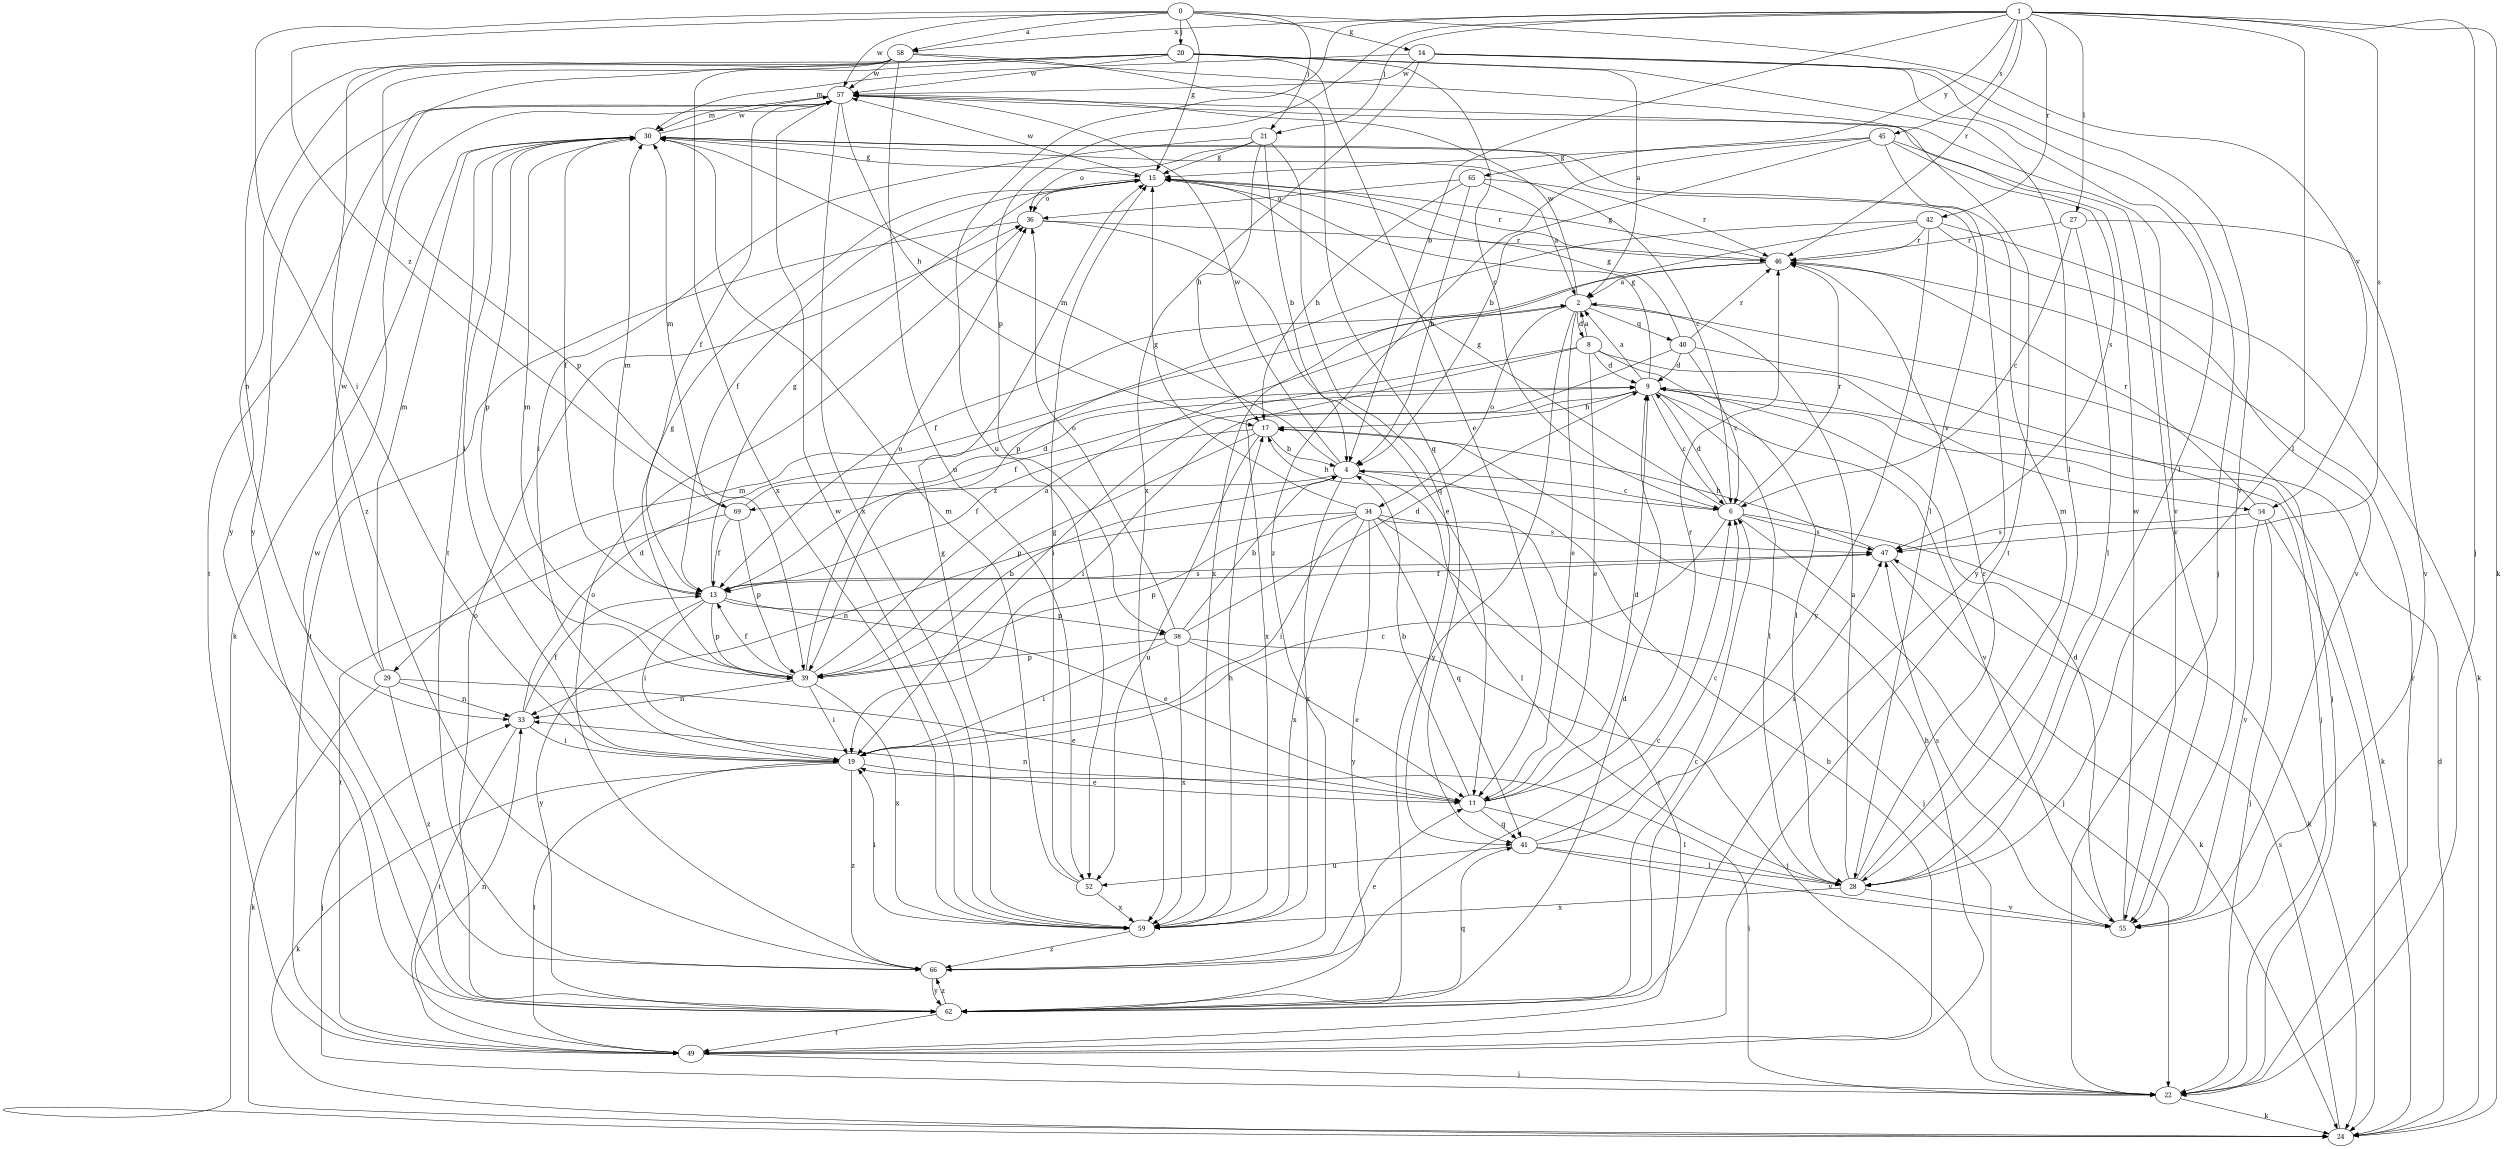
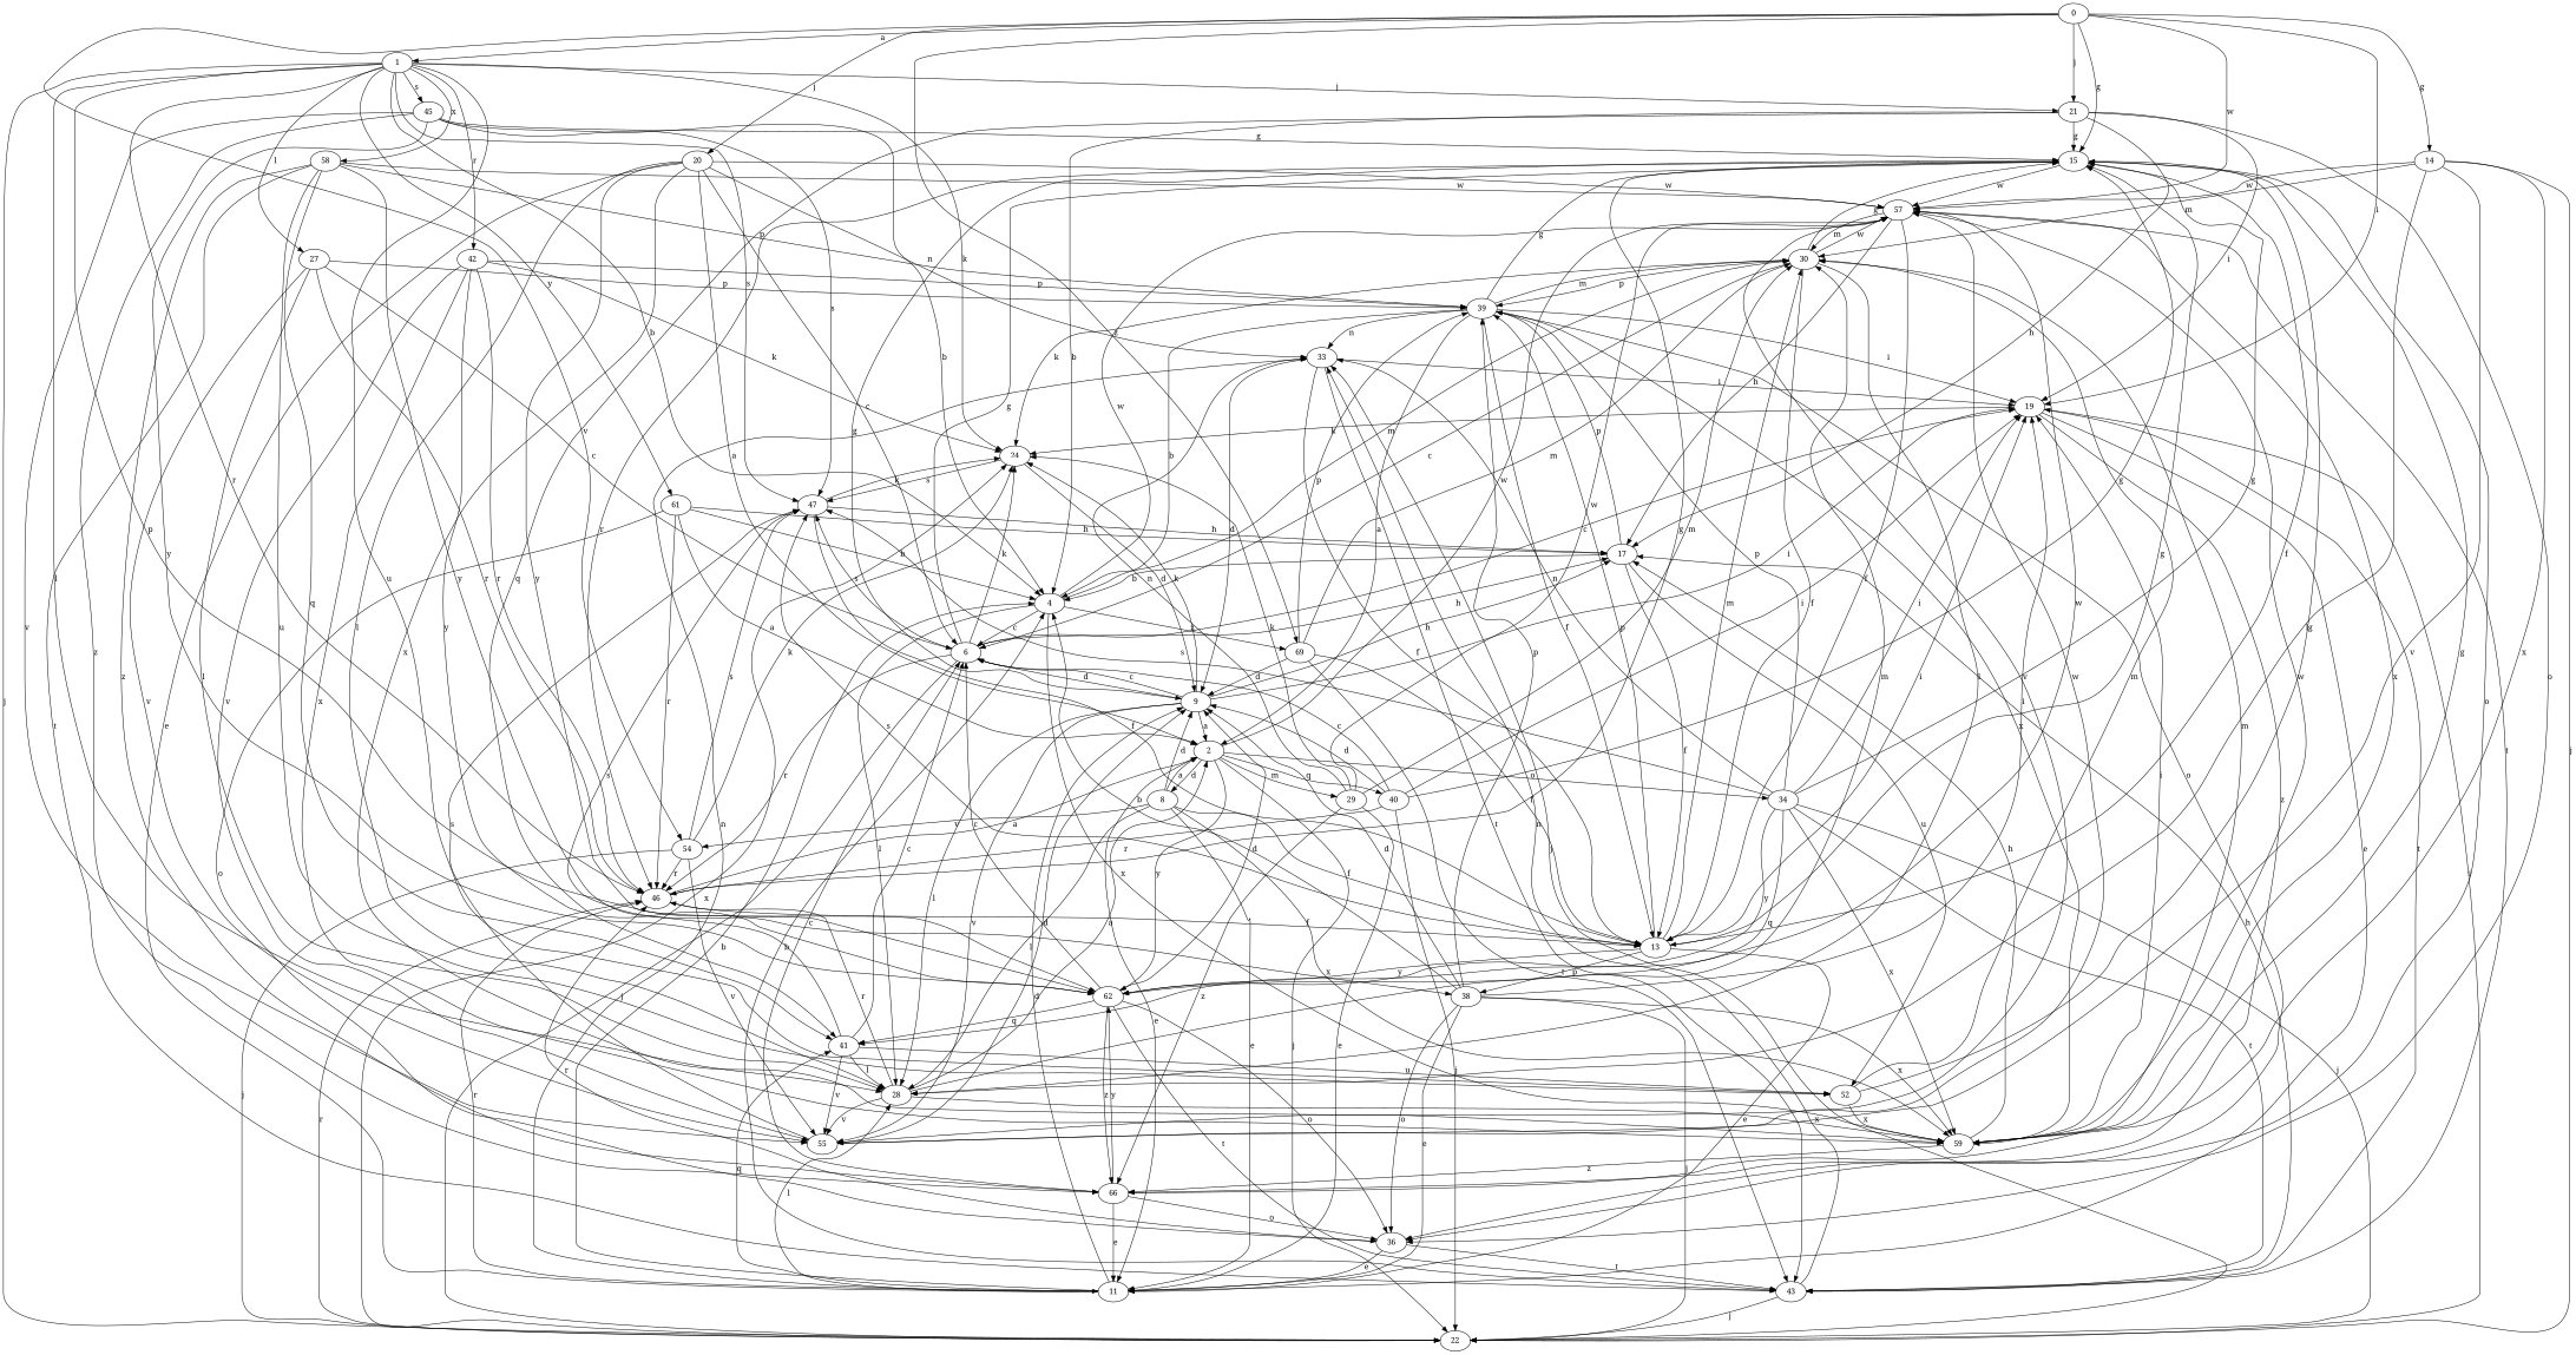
  strict digraph {
    fontname="Noto Serif"
    node [fontname="Noto Serif"]
    edge [fontname="Noto Serif"]
    0
    1
    14
    15
    19
    20
    21
    54
    57
    n10 [label=69]
    4
    22
    24
    27
    28
    38
    42
    n18 [label=46]
    45
    47
    52
    58
-   61 [label=65]
+   61
    30
    59
    55
    13
    36
    11
-   49
+   49 [label=43]
    66
    2
    62
    6
    33
    17
    41
    9
    39
    8
    29
    34
    40
-   0 -> 58 [label=a]
+   0 -> 1 [label=a]
    0 -> 14 [label=g]
    0 -> 15 [label=g]
    0 -> 19 [label=i]
    0 -> 20 [label=j]
    0 -> 21 [label=j]
    0 -> 54 [label=v]
    0 -> 57 [label=w]
    0 -> n10 [label=z]
    1 -> 21 [label=j]
    1 -> 4 [label=b]
    1 -> 22 [label=j]
    1 -> 24 [label=k]
    1 -> 27 [label=l]
    1 -> 28 [label=l]
    1 -> 38 [label=p]
    1 -> 42 [label=r]
    1 -> n18 [label=r]
    1 -> 45 [label=s]
    1 -> 47 [label=s]
    1 -> 52 [label=u]
    1 -> 58 [label=x]
    1 -> 61 [label=y]
    14 -> 57 [label=w]
    14 -> 22 [label=j]
    14 -> 28 [label=l]
    14 -> 30 [label=m]
    14 -> 59 [label=x]
    14 -> 55 [label=v]
    15 -> 57 [label=w]
    15 -> n18 [label=r]
    15 -> 13 [label=f]
    15 -> 36 [label=o]
    19 -> 24 [label=k]
    19 -> 11 [label=e]
    19 -> 49 [label=t]
    19 -> 66 [label=z]
    20 -> 57 [label=w]
    20 -> 28 [label=l]
    20 -> 59 [label=x]
    20 -> 11 [label=e]
    20 -> 2 [label=a]
    20 -> 62 [label=y]
    20 -> 6 [label=c]
    20 -> 33 [label=n]
    21 -> 15 [label=g]
    21 -> 19 [label=i]
    21 -> 4 [label=b]
    21 -> 36 [label=o]
    21 -> 17 [label=h]
    21 -> 41 [label=q]
    54 -> 22 [label=j]
    54 -> 24 [label=k]
    54 -> n18 [label=r]
    54 -> 47 [label=s]
    54 -> 55 [label=v]
    57 -> 30 [label=m]
    57 -> 59 [label=x]
    57 -> 55 [label=v]
    57 -> 13 [label=f]
    57 -> 49 [label=t]
    57 -> 17 [label=h]
    n10 -> 30 [label=m]
    n10 -> 13 [label=f]
    n10 -> 49 [label=t]
    n10 -> 9 [label=d]
    n10 -> 39 [label=p]
    4 -> 57 [label=w]
    4 -> n10 [label=z]
    4 -> 28 [label=l]
    4 -> 30 [label=m]
    4 -> 59 [label=x]
    4 -> 6 [label=c]
    22 -> 19 [label=i]
-   22 -> 24 [label=k]
+   22 -> 24 [label=x]
    22 -> n18 [label=r]
    22 -> 33 [label=j]
    24 -> 47 [label=s]
    24 -> 9 [label=d]
    27 -> 28 [label=l]
    27 -> n18 [label=r]
    27 -> 55 [label=v]
    27 -> 6 [label=c]
+   27 -> 39 [label=p]
    28 -> n18 [label=r]
    28 -> 30 [label=m]
    28 -> 59 [label=x]
    28 -> 55 [label=v]
    28 -> 2 [label=a]
    38 -> 19 [label=i]
    38 -> 4 [label=b]
    38 -> 22 [label=j]
    38 -> 59 [label=x]
    38 -> 36 [label=o]
    38 -> 11 [label=e]
    38 -> 9 [label=d]
    38 -> 39 [label=p]
    42 -> 24 [label=k]
    42 -> n18 [label=r]
    42 -> 59 [label=x]
    42 -> 55 [label=v]
    42 -> 62 [label=y]
    42 -> 39 [label=p]
    n18 -> 15 [label=g]
    n18 -> 13 [label=f]
    n18 -> 2 [label=a]
    45 -> 15 [label=g]
    45 -> 4 [label=b]
    45 -> 47 [label=s]
    45 -> 55 [label=v]
    45 -> 66 [label=z]
    45 -> 62 [label=y]
    47 -> 24 [label=k]
    47 -> 13 [label=f]
    47 -> 17 [label=h]
    52 -> 15 [label=g]
    52 -> 30 [label=m]
    52 -> 59 [label=x]
    58 -> 57 [label=w]
    58 -> 52 [label=u]
    58 -> 49 [label=t]
    58 -> 66 [label=z]
    58 -> 62 [label=y]
    58 -> 41 [label=q]
    58 -> 39 [label=p]
    61 -> 4 [label=b]
    61 -> n18 [label=r]
    61 -> 36 [label=o]
    61 -> 2 [label=a]
    61 -> 17 [label=h]
    30 -> 15 [label=g]
-   30 -> 19 [label=i]
    30 -> 57 [label=w]
    30 -> 24 [label=k]
    30 -> 28 [label=l]
    30 -> 13 [label=f]
    30 -> 6 [label=c]
    30 -> 39 [label=p]
    59 -> 15 [label=g]
    59 -> 19 [label=i]
    59 -> 57 [label=w]
    59 -> 66 [label=z]
    59 -> 17 [label=h]
    55 -> 57 [label=w]
    55 -> 47 [label=s]
    55 -> 9 [label=d]
    13 -> 15 [label=g]
    13 -> 19 [label=i]
    13 -> 38 [label=p]
    13 -> 47 [label=s]
    13 -> 30 [label=m]
    13 -> 11 [label=e]
    13 -> 62 [label=y]
    13 -> 39 [label=p]
    36 -> n18 [label=r]
    36 -> 11 [label=e]
    36 -> 49 [label=t]
    11 -> 4 [label=b]
    11 -> 28 [label=l]
    11 -> n18 [label=r]
    11 -> 33 [label=n]
    11 -> 41 [label=q]
    11 -> 9 [label=d]
    49 -> 4 [label=b]
    49 -> 22 [label=j]
    49 -> 33 [label=n]
    49 -> 17 [label=h]
-   66 -> 30 [label=t]
+   66 -> 30 [label=m]
    66 -> 36 [label=o]
    66 -> 11 [label=e]
    66 -> 62 [label=y]
    66 -> 6 [label=c]
    2 -> 57 [label=w]
    2 -> 22 [label=j]
    2 -> 11 [label=e]
    2 -> 62 [label=y]
    2 -> 8 [label=d]
    2 -> 29 [label=m]
    2 -> 34 [label=o]
    2 -> 40 [label=q]
    62 -> 57 [label=w]
    62 -> 36 [label=o]
    62 -> 49 [label=t]
    62 -> 66 [label=z]
    62 -> 6 [label=c]
    62 -> 41 [label=q]
    62 -> 9 [label=d]
    6 -> 15 [label=g]
    6 -> 19 [label=c]
    6 -> 22 [label=j]
    6 -> 24 [label=k]
    6 -> n18 [label=r]
    6 -> 47 [label=s]
    6 -> 17 [label=h]
    6 -> 9 [label=d]
    33 -> 19 [label=i]
    33 -> 13 [label=f]
    33 -> 49 [label=t]
    33 -> 9 [label=d]
    17 -> 4 [label=b]
    17 -> 52 [label=u]
    17 -> 13 [label=f]
    17 -> 39 [label=p]
    41 -> 28 [label=l]
    41 -> 47 [label=s]
    41 -> 52 [label=u]
    41 -> 55 [label=v]
    41 -> 6 [label=c]
    9 -> 15 [label=g]
    9 -> 19 [label=i]
    9 -> 24 [label=k]
    9 -> 28 [label=l]
    9 -> 55 [label=v]
    9 -> 2 [label=a]
    9 -> 6 [label=c]
    9 -> 17 [label=h]
    39 -> 15 [label=g]
    39 -> 19 [label=i]
    39 -> 4 [label=b]
    39 -> 30 [label=m]
    39 -> 59 [label=x]
    39 -> 13 [label=f]
    39 -> 36 [label=o]
    39 -> 2 [label=a]
    39 -> 33 [label=n]
    8 -> 54 [label=v]
    8 -> 28 [label=l]
    8 -> 59 [label=x]
    8 -> 13 [label=f]
    8 -> 11 [label=e]
    8 -> 2 [label=a]
    8 -> 9 [label=d]
    29 -> 57 [label=w]
    29 -> 24 [label=k]
    29 -> 30 [label=m]
    29 -> 11 [label=e]
    29 -> 66 [label=z]
    29 -> 33 [label=n]
    34 -> 15 [label=g]
    34 -> 19 [label=i]
    34 -> 22 [label=j]
    34 -> 47 [label=s]
    34 -> 59 [label=x]
    34 -> 49 [label=t]
    34 -> 62 [label=y]
    34 -> 33 [label=n]
    34 -> 41 [label=q]
    34 -> 39 [label=p]
    40 -> 15 [label=g]
    40 -> 19 [label=i]
    40 -> 22 [label=j]
    40 -> n18 [label=r]
    40 -> 6 [label=c]
    40 -> 9 [label=d]
  }
